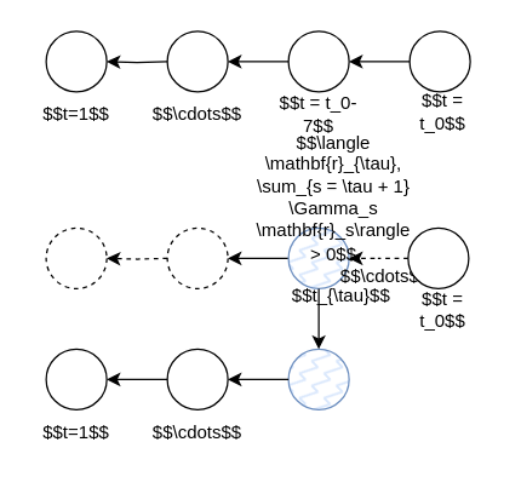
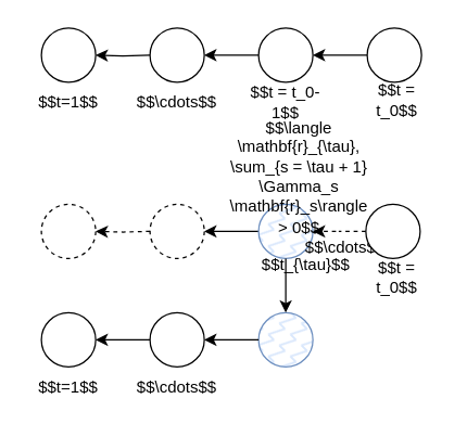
  <mxCell id="0" />
  <mxCell id="1" parent="0" />
  <mxCell id="2" value="" style="ellipse;whiteSpace=wrap;html=1;aspect=fixed;" vertex="1" parent="1"><mxGeometry x="30" y="20" width="40" height="40" as="geometry" /></mxCell>
  <mxCell id="3" value="" style="ellipse;whiteSpace=wrap;html=1;aspect=fixed;" vertex="1" parent="1"><mxGeometry x="110" y="20" width="40" height="40" as="geometry" /></mxCell>
  <mxCell id="4" value="" style="edgeStyle=orthogonalEdgeStyle;rounded=0;orthogonalLoop=1;jettySize=auto;html=1;" edge="1" parent="1" target="2"><mxGeometry relative="1" as="geometry"><mxPoint x="110" y="40" as="sourcePoint" /></mxGeometry></mxCell>
  <mxCell id="5" value="" style="edgeStyle=orthogonalEdgeStyle;rounded=0;orthogonalLoop=1;jettySize=auto;html=1;" edge="1" parent="1" source="6"><mxGeometry relative="1" as="geometry"><mxPoint x="150" y="40" as="targetPoint" /></mxGeometry></mxCell>
  <mxCell id="6" value="" style="ellipse;whiteSpace=wrap;html=1;aspect=fixed;" vertex="1" parent="1"><mxGeometry x="190" y="20" width="40" height="40" as="geometry" /></mxCell>
  <mxCell id="7" value="" style="edgeStyle=orthogonalEdgeStyle;rounded=0;orthogonalLoop=1;jettySize=auto;html=1;" edge="1" parent="1" source="8" target="6"><mxGeometry relative="1" as="geometry" /></mxCell>
  <mxCell id="8" value="" style="ellipse;whiteSpace=wrap;html=1;aspect=fixed;" vertex="1" parent="1"><mxGeometry x="270" y="20" width="40" height="40" as="geometry" /></mxCell>
  <mxCell id="9" value="$$t = t_0$$" style="text;html=1;align=center;verticalAlign=middle;whiteSpace=wrap;rounded=0;" vertex="1" parent="1"><mxGeometry x="262" y="58" width="60" height="30" as="geometry" /></mxCell>
- <mxCell id="10" value="$$t = t_0-7$$" style="text;html=1;align=center;verticalAlign=middle;whiteSpace=wrap;rounded=0;" vertex="1" parent="1"><mxGeometry x="180" y="60" width="60" height="30" as="geometry" /></mxCell>
+ <mxCell id="10" value="$$t = t_0-1$$" style="text;html=1;align=center;verticalAlign=middle;whiteSpace=wrap;rounded=0;" vertex="1" parent="1"><mxGeometry x="180" y="60" width="60" height="30" as="geometry" /></mxCell>
  <mxCell id="11" value="$$\cdots$$" style="text;html=1;align=center;verticalAlign=middle;whiteSpace=wrap;rounded=0;" vertex="1" parent="1"><mxGeometry x="100" y="60" width="60" height="30" as="geometry" /></mxCell>
  <mxCell id="12" value="$$t=1$$" style="text;html=1;align=center;verticalAlign=middle;whiteSpace=wrap;rounded=0;" vertex="1" parent="1"><mxGeometry x="20" y="60" width="60" height="30" as="geometry" /></mxCell>
  <mxCell id="13" value="" style="ellipse;whiteSpace=wrap;html=1;aspect=fixed;dashed=1;" vertex="1" parent="1"><mxGeometry x="30" y="150" width="40" height="40" as="geometry" /></mxCell>
  <mxCell id="14" value="" style="ellipse;whiteSpace=wrap;html=1;aspect=fixed;dashed=1;" vertex="1" parent="1"><mxGeometry x="110" y="150" width="40" height="40" as="geometry" /></mxCell>
  <mxCell id="15" value="" style="edgeStyle=orthogonalEdgeStyle;rounded=0;orthogonalLoop=1;jettySize=auto;html=1;dashed=1;" edge="1" parent="1" target="13"><mxGeometry relative="1" as="geometry"><mxPoint x="110" y="170" as="sourcePoint" /></mxGeometry></mxCell>
  <mxCell id="16" value="" style="edgeStyle=orthogonalEdgeStyle;rounded=0;orthogonalLoop=1;jettySize=auto;html=1;" edge="1" parent="1" source="17"><mxGeometry relative="1" as="geometry"><mxPoint x="150" y="170" as="targetPoint" /></mxGeometry></mxCell>
  <mxCell id="17" value="" style="ellipse;whiteSpace=wrap;html=1;aspect=fixed;fillStyle=zigzag-line;fillColor=#dae8fc;strokeColor=#6c8ebf;" vertex="1" parent="1"><mxGeometry x="190" y="150" width="40" height="40" as="geometry" /></mxCell>
  <mxCell id="18" value="$$t = t_0$$" style="text;html=1;align=center;verticalAlign=middle;whiteSpace=wrap;rounded=0;" vertex="1" parent="1"><mxGeometry x="262" y="189" width="60" height="30" as="geometry" /></mxCell>
  <mxCell id="19" value="$$t_{\tau}$$" style="text;html=1;align=center;verticalAlign=middle;whiteSpace=wrap;rounded=0;" vertex="1" parent="1"><mxGeometry x="195" y="180" width="60" height="30" as="geometry" /></mxCell>
  <mxCell id="20" value="$$\cdots$$" style="text;html=1;align=center;verticalAlign=middle;whiteSpace=wrap;rounded=0;" vertex="1" parent="1"><mxGeometry x="224" y="167" width="60" height="30" as="geometry" /></mxCell>
  <mxCell id="21" value="" style="edgeStyle=orthogonalEdgeStyle;rounded=0;orthogonalLoop=1;jettySize=auto;html=1;dashed=1;" edge="1" parent="1" source="22" target="17"><mxGeometry relative="1" as="geometry" /></mxCell>
  <mxCell id="22" value="" style="ellipse;whiteSpace=wrap;html=1;aspect=fixed;" vertex="1" parent="1"><mxGeometry x="269" y="150" width="40" height="40" as="geometry" /></mxCell>
  <mxCell id="23" value="$$\langle \mathbf{r}_{\tau}, \sum_{s = \tau + 1} \Gamma_s \mathbf{r}_s\rangle &amp;gt; 0$$&lt;span style=&quot;font-size: 16px; text-align: start; white-space: pre-wrap; caret-color: rgb(0, 122, 255); color: rgb(132, 33, 162); font-family: &amp;quot;Lucida Console&amp;quot;, Consolas, Courier, monospace; orphans: 4; background-color: rgb(255, 255, 255);&quot;&gt;&lt;/span&gt;&lt;span style=&quot;font-size: 16px; text-align: start; white-space: pre-wrap; caret-color: rgb(0, 122, 255); color: rgb(132, 33, 162); font-family: &amp;quot;Lucida Console&amp;quot;, Consolas, Courier, monospace; orphans: 4; background-color: rgb(255, 255, 255);&quot;&gt;&lt;/span&gt;&lt;span style=&quot;font-size: 16px; text-align: start; white-space: pre-wrap; caret-color: rgb(0, 122, 255); color: rgb(132, 33, 162); font-family: &amp;quot;Lucida Console&amp;quot;, Consolas, Courier, monospace; orphans: 4; background-color: rgb(255, 255, 255);&quot;&gt;&lt;/span&gt;&lt;span style=&quot;font-size: 16px; text-align: start; white-space: pre-wrap; caret-color: rgb(0, 122, 255); color: rgb(132, 33, 162); font-family: &amp;quot;Lucida Console&amp;quot;, Consolas, Courier, monospace; orphans: 4; background-color: rgb(255, 255, 255);&quot;&gt;&lt;/span&gt;" style="text;html=1;align=center;verticalAlign=middle;whiteSpace=wrap;rounded=0;" vertex="1" parent="1"><mxGeometry x="190" y="117" width="60" height="30" as="geometry" /></mxCell>
  <mxCell id="24" value="" style="ellipse;whiteSpace=wrap;html=1;aspect=fixed;fillStyle=zigzag-line;fillColor=#dae8fc;strokeColor=#6c8ebf;" vertex="1" parent="1"><mxGeometry x="190" y="230" width="40" height="40" as="geometry" /></mxCell>
  <mxCell id="25" value="" style="endArrow=classic;html=1;rounded=0;exitX=0.5;exitY=1;exitDx=0;exitDy=0;entryX=0.5;entryY=0;entryDx=0;entryDy=0;" edge="1" parent="1" source="17" target="24"><mxGeometry width="50" height="50" relative="1" as="geometry"><mxPoint x="200" y="220" as="sourcePoint" /><mxPoint x="270" y="200" as="targetPoint" /></mxGeometry></mxCell>
  <mxCell id="26" value="" style="ellipse;whiteSpace=wrap;html=1;aspect=fixed;" vertex="1" parent="1"><mxGeometry x="30" y="230" width="40" height="40" as="geometry" /></mxCell>
  <mxCell id="27" value="" style="ellipse;whiteSpace=wrap;html=1;aspect=fixed;" vertex="1" parent="1"><mxGeometry x="110" y="230" width="40" height="40" as="geometry" /></mxCell>
  <mxCell id="28" value="" style="edgeStyle=orthogonalEdgeStyle;rounded=0;orthogonalLoop=1;jettySize=auto;html=1;" edge="1" parent="1"><mxGeometry relative="1" as="geometry"><mxPoint x="190" y="250" as="sourcePoint" /><mxPoint x="150" y="250" as="targetPoint" /><Array as="points"><mxPoint x="171" y="250" /><mxPoint x="171" y="250" /></Array></mxGeometry></mxCell>
  <mxCell id="29" value="$$\cdots$$" style="text;html=1;align=center;verticalAlign=middle;whiteSpace=wrap;rounded=0;" vertex="1" parent="1"><mxGeometry x="100" y="270" width="60" height="30" as="geometry" /></mxCell>
  <mxCell id="30" value="$$t=1$$" style="text;html=1;align=center;verticalAlign=middle;whiteSpace=wrap;rounded=0;" vertex="1" parent="1"><mxGeometry x="20" y="270" width="60" height="30" as="geometry" /></mxCell>
  <mxCell id="31" value="" style="edgeStyle=orthogonalEdgeStyle;rounded=0;orthogonalLoop=1;jettySize=auto;html=1;" edge="1" parent="1"><mxGeometry relative="1" as="geometry"><mxPoint x="110" y="250" as="sourcePoint" /><mxPoint x="70" y="250" as="targetPoint" /><Array as="points"><mxPoint x="91" y="250" /><mxPoint x="91" y="250" /></Array></mxGeometry></mxCell>
